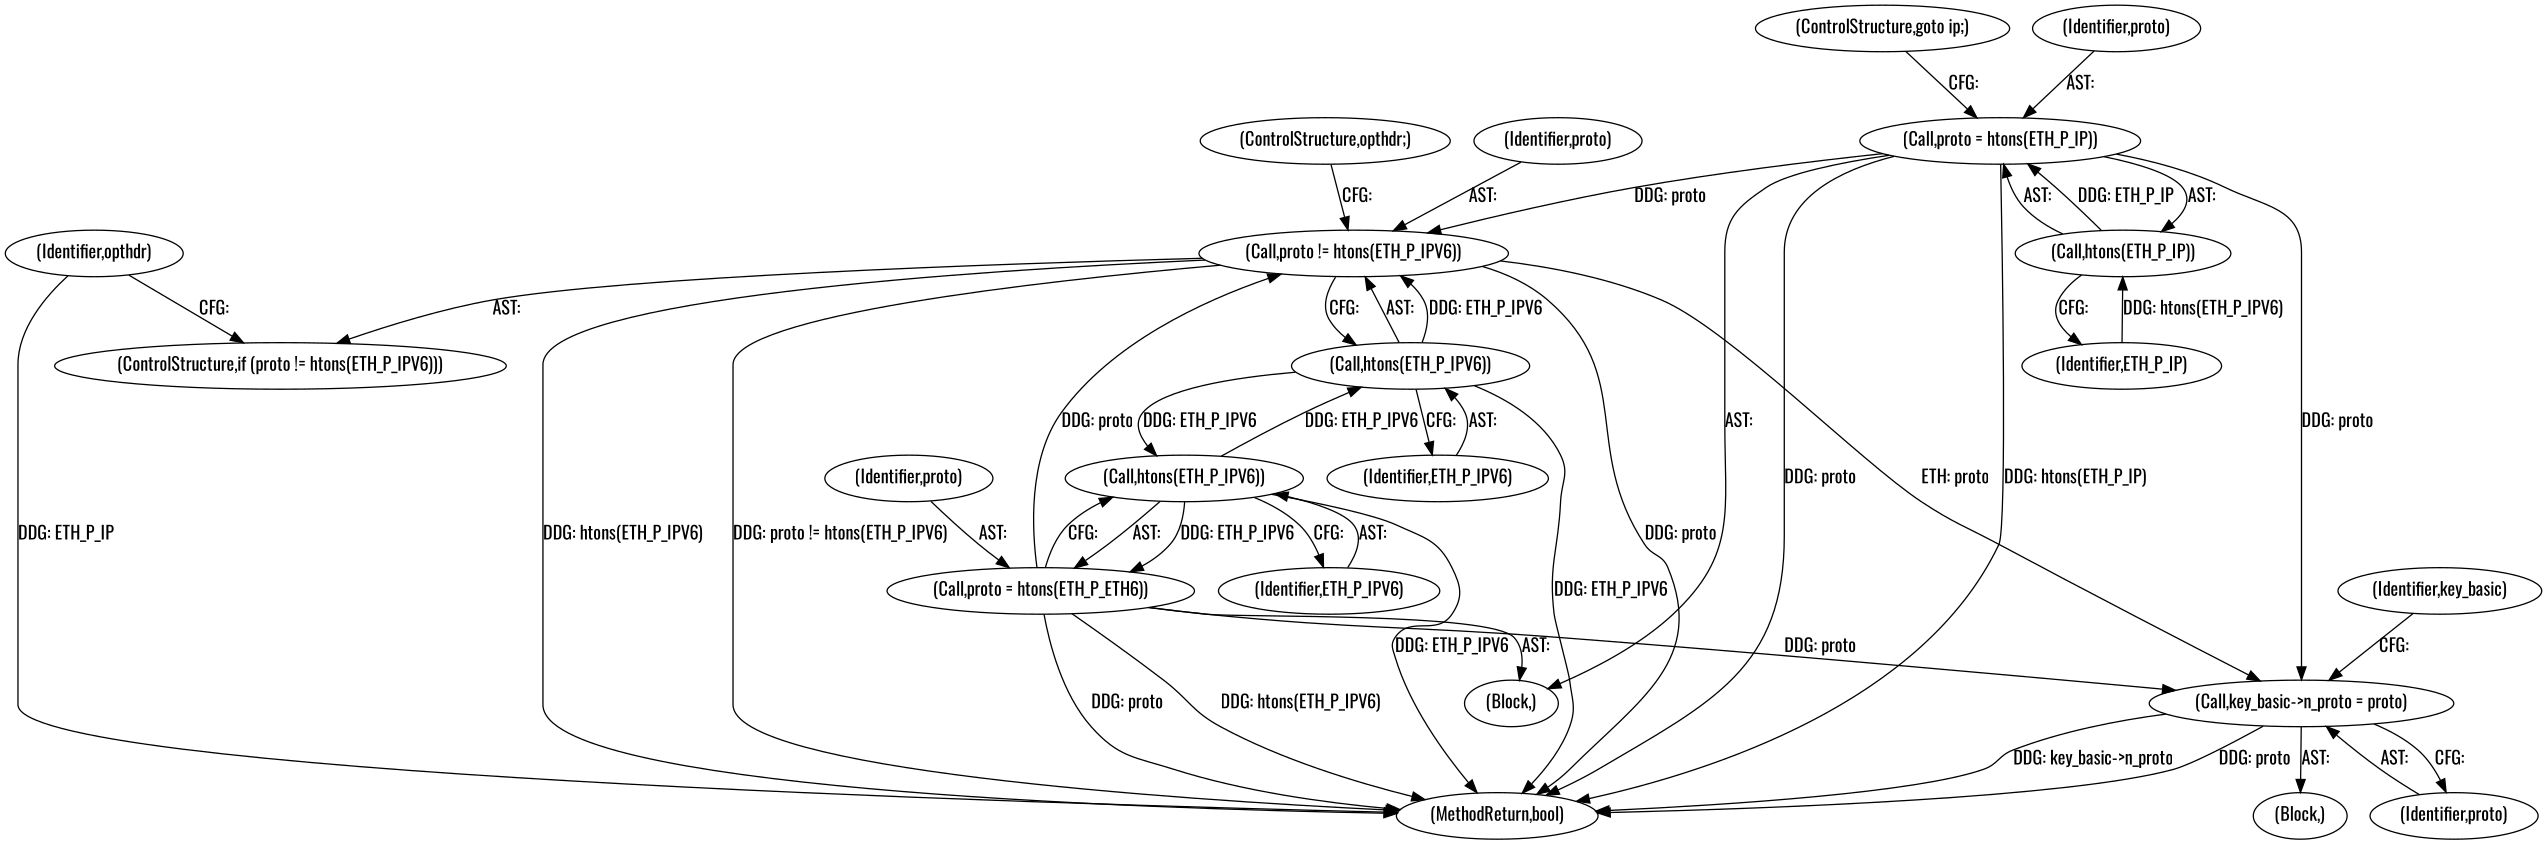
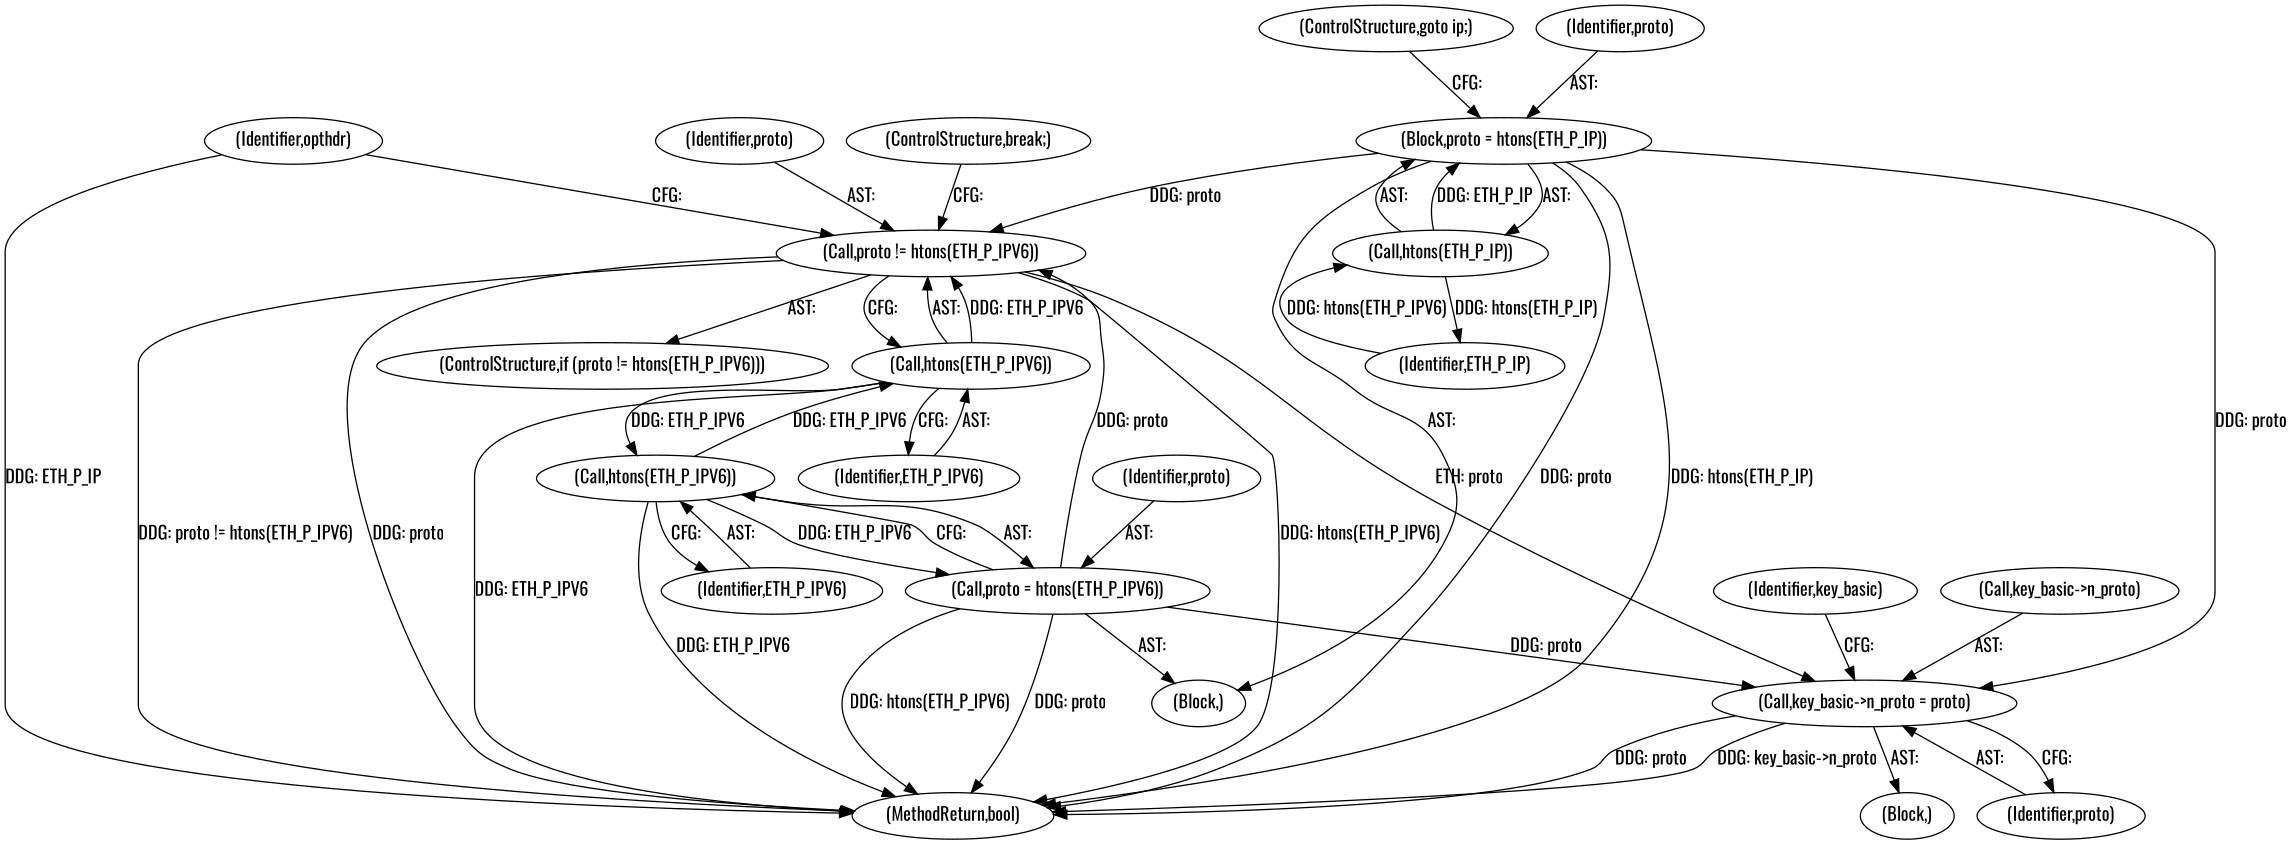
  digraph {
    fontname=Oswald
    node [fontname=Oswald]
    edge [fontname=Oswald]
    n1 [label="(Call,key_basic->n_proto = proto)"]
    n2 [label="(MethodReturn,bool)"]
    n3 [label="(Block,)"]
    n4 [label="(Identifier,proto)"]
-   n5 [label="(Call,proto = htons(ETH_P_IP))"]
+   n5 [label="(Block,proto = htons(ETH_P_IP))"]
    n6 [label="(Call,htons(ETH_P_IP))"]
    n7 [label="(Call,proto != htons(ETH_P_IPV6))"]
    n8 [label="(Block,)"]
    n9 [label="(Identifier,ETH_P_IP)"]
    n10 [label="(Call,htons(ETH_P_IPV6))"]
    n11 [label="(ControlStructure,if (proto != htons(ETH_P_IPV6)))"]
    n12 [label="(Call,htons(ETH_P_IPV6))"]
    n13 [label="(Identifier,ETH_P_IPV6)"]
-   n14 [label="(Call,proto = htons(ETH_P_ETH6))"]
+   n14 [label="(Call,proto = htons(ETH_P_IPV6))"]
    n15 [label="(Identifier,ETH_P_IPV6)"]
    n16 [label="(Identifier,key_basic)"]
-   n17 [label="(ControlStructure,opthdr;)"]
+   n17 [label="(ControlStructure,break;)"]
    n18 [label="(ControlStructure,goto ip;)"]
    n19 [label="(Identifier,proto)"]
+   n20 [label="(Call,key_basic->n_proto)"]
    n21 [label="(Identifier,proto)"]
    n22 [label="(Identifier,proto)"]
    n23 [label="(Identifier,opthdr)"]
    n1 -> n2 [label="DDG: key_basic->n_proto"]
    n1 -> n2 [label="DDG: proto"]
    n1 -> n3 [label="AST: "]
    n1 -> n4 [label="CFG: "]
    n4 -> n1 [label="AST: "]
    n5 -> n1 [label="DDG: proto"]
    n5 -> n2 [label="DDG: proto"]
    n5 -> n2 [label="DDG: htons(ETH_P_IP)"]
    n5 -> n6 [label="AST: "]
    n5 -> n7 [label="DDG: proto"]
    n5 -> n8 [label="AST: "]
    n6 -> n5 [label="AST: "]
    n6 -> n5 [label="DDG: ETH_P_IP"]
-   n6 -> n9 [label="CFG: "]
+   n6 -> n9 [label="DDG: htons(ETH_P_IP)"]
    n7 -> n1 [label="ETH: proto"]
    n7 -> n2 [label="DDG: proto != htons(ETH_P_IPV6)"]
    n7 -> n2 [label="DDG: proto"]
    n7 -> n2 [label="DDG: htons(ETH_P_IPV6)"]
    n7 -> n10 [label="CFG: "]
    n7 -> n11 [label="AST: "]
    n9 -> n6 [label="DDG: htons(ETH_P_IPV6)"]
    n10 -> n2 [label="DDG: ETH_P_IPV6"]
    n10 -> n7 [label="AST: "]
    n10 -> n7 [label="DDG: ETH_P_IPV6"]
    n10 -> n12 [label="DDG: ETH_P_IPV6"]
    n10 -> n13 [label="CFG: "]
    n12 -> n2 [label="DDG: ETH_P_IPV6"]
    n12 -> n10 [label="DDG: ETH_P_IPV6"]
    n12 -> n14 [label="AST: "]
    n12 -> n14 [label="DDG: ETH_P_IPV6"]
    n12 -> n15 [label="CFG: "]
    n13 -> n10 [label="AST: "]
    n14 -> n1 [label="DDG: proto"]
    n14 -> n2 [label="DDG: proto"]
    n14 -> n2 [label="DDG: htons(ETH_P_IPV6)"]
    n14 -> n7 [label="DDG: proto"]
    n14 -> n8 [label="AST: "]
    n14 -> n12 [label="CFG: "]
    n15 -> n12 [label="AST: "]
    n16 -> n1 [label="CFG: "]
    n17 -> n7 [label="CFG: "]
    n18 -> n5 [label="CFG: "]
    n19 -> n7 [label="AST: "]
+   n20 -> n1 [label="AST: "]
    n21 -> n5 [label="AST: "]
    n22 -> n14 [label="AST: "]
    n23 -> n2 [label="DDG: ETH_P_IP"]
-   n23 -> n11 [label="CFG: "]
+   n23 -> n7 [label="CFG: "]
  }
